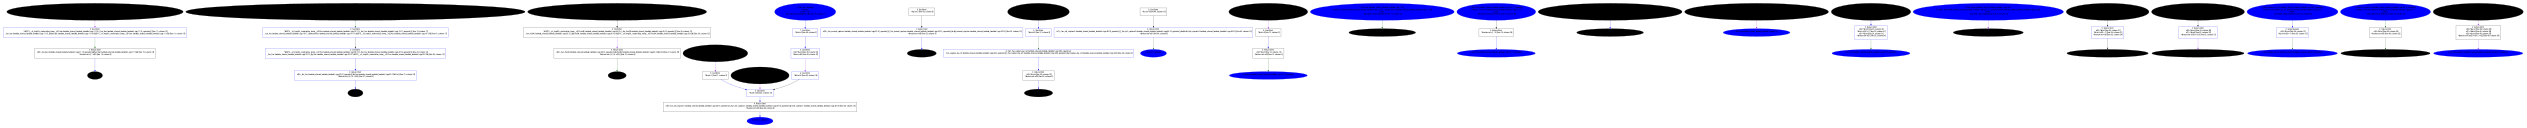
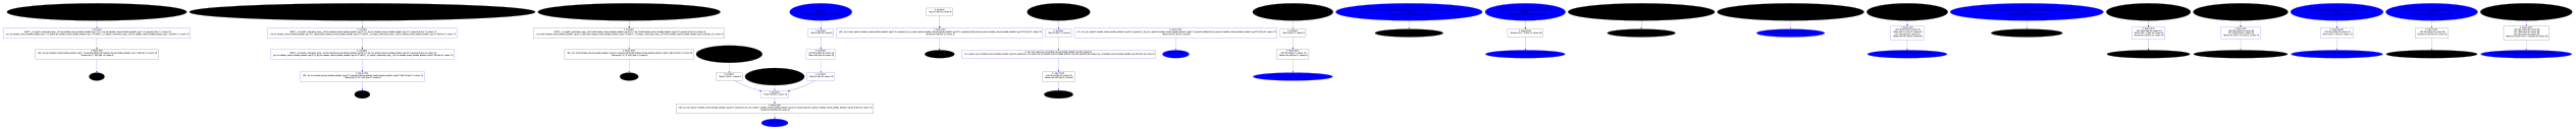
  digraph {
    fontname="Roboto Condensed"
    node [color=black fontname="Roboto Condensed" style=filled]
    edge [color=blue fontname="Roboto Condensed"]
    n1 [label="1: Start bar\nFormals: \nLocals:  func:bar::lambda_shared_lambda_lambda1.cpp:11:15 0$?%__sil_tmpSIL_materialize_temp__n$1:bar::lambda_shared_lambda_lambda1.cpp:11:15 \n   DECLARE_LOCALS(&return,&func,&0$?%__sil_tmpSIL_materialize_temp__n$1); [line 10, column 1]\n "]
    n2 [color=blue label="4:  DeclStmt \n   *&0$?%__sil_tmpSIL_materialize_temp__n$1:bar::lambda_shared_lambda_lambda1.cpp:11:15=(_fun_bar::lambda_shared_lambda_lambda1.cpp:11:15_operator()) [line 11, column 15]\n  _fun_bar::lambda_shared_lambda_lambda1.cpp:11:15_(&func:bar::lambda_shared_lambda_lambda1.cpp:11:15*,&0$?%__sil_tmpSIL_materialize_temp__n$1:bar::lambda_shared_lambda_lambda1.cpp:11:15&) [line 11, column 15]\n " shape=box style=""]
    n3 [label="3:  Return Stmt \n   n$0=_fun_bar::lambda_shared_lambda_lambda1.cpp:11:15_operator()(&func:bar::lambda_shared_lambda_lambda1.cpp:11:15&) [line 15, column 14]\n  *&return:int=(7 / n$0) [line 15, column 3]\n " shape=box style=""]
    n4 [label="2: Exit bar \n  "]
    n5 [label="1: Start foo\nFormals: \nLocals:  y:foo::lambda_shared_lambda_lambda1.cpp:20:12 0$?%__sil_tmpSIL_materialize_temp__n$1:foo::lambda_shared_lambda_lambda1.cpp:20:12 unused:foo::lambda_shared_lambda_lambda1.cpp:19:17 0$?%__sil_tmpSIL_materialize_temp__n$2:foo::lambda_shared_lambda_lambda1.cpp:19:17 \n   DECLARE_LOCALS(&return,&y,&0$?%__sil_tmpSIL_materialize_temp__n$1,&unused,&0$?%__sil_tmpSIL_materialize_temp__n$2); [line 18, column 1]\n "]
    n6 [color=blue label="5:  DeclStmt \n   *&0$?%__sil_tmpSIL_materialize_temp__n$2:foo::lambda_shared_lambda_lambda1.cpp:19:17=(_fun_foo::lambda_shared_lambda_lambda1.cpp:19:17_operator()) [line 19, column 17]\n  _fun_foo::lambda_shared_lambda_lambda1.cpp:19:17_(&unused:foo::lambda_shared_lambda_lambda1.cpp:19:17*,&0$?%__sil_tmpSIL_materialize_temp__n$2:foo::lambda_shared_lambda_lambda1.cpp:19:17&) [line 19, column 17]\n " shape=box style=""]
    n7 [color=blue label="4:  DeclStmt \n   *&0$?%__sil_tmpSIL_materialize_temp__n$1:foo::lambda_shared_lambda_lambda1.cpp:20:12=(_fun_foo::lambda_shared_lambda_lambda1.cpp:20:12_operator()) [line 20, column 12]\n  _fun_foo::lambda_shared_lambda_lambda1.cpp:20:12_(&y:foo::lambda_shared_lambda_lambda1.cpp:20:12*,&0$?%__sil_tmpSIL_materialize_temp__n$1:foo::lambda_shared_lambda_lambda1.cpp:20:12&) [line 20, column 12]\n " shape=box style=""]
    n8 [color=blue label="3:  Return Stmt \n   n$0=_fun_foo::lambda_shared_lambda_lambda1.cpp:20:12_operator()(&y:foo::lambda_shared_lambda_lambda1.cpp:20:12&,3:int) [line 21, column 19]\n  *&return:int=(5 / (4 - n$0)) [line 21, column 3]\n " shape=box style=""]
    n9 [label="2: Exit foo \n  "]
    n10 [label="1: Start fooOK\nFormals: \nLocals:  y:fooOK::lambda_shared_lambda_lambda1.cpp:26:12 0$?%__sil_tmpSIL_materialize_temp__n$1:fooOK::lambda_shared_lambda_lambda1.cpp:26:12 \n   DECLARE_LOCALS(&return,&y,&0$?%__sil_tmpSIL_materialize_temp__n$1); [line 24, column 1]\n "]
    n11 [label="4:  DeclStmt \n   *&0$?%__sil_tmpSIL_materialize_temp__n$1:fooOK::lambda_shared_lambda_lambda1.cpp:26:12=(_fun_fooOK::lambda_shared_lambda_lambda1.cpp:26:12_operator()) [line 26, column 12]\n  _fun_fooOK::lambda_shared_lambda_lambda1.cpp:26:12_(&y:fooOK::lambda_shared_lambda_lambda1.cpp:26:12*,&0$?%__sil_tmpSIL_materialize_temp__n$1:fooOK::lambda_shared_lambda_lambda1.cpp:26:12&) [line 26, column 12]\n " shape=box style=""]
    n12 [label="3:  Return Stmt \n   n$0=_fun_fooOK::lambda_shared_lambda_lambda1.cpp:26:12_operator()(&y:fooOK::lambda_shared_lambda_lambda1.cpp:26:12&,3:int) [line 27, column 19]\n  *&return:int=(5 / (4 - n$0)) [line 27, column 3]\n " shape=box style=""]
    n13 [label="2: Exit fooOK \n  "]
    n14 [label="1: Start normal_capture\nFormals: \nLocals:  y:int x:int \n   DECLARE_LOCALS(&return,&y,&x); [line 30, column 1]\n "]
    n15 [label="5:  DeclStmt \n   *&x:int=1 [line 31, column 3]\n " shape=box style=""]
    n16 [color=blue label="3:  DeclStmt \n   *&i:int=0 [line 43, column 10]\n " shape=box style=""]
    n17 [label="4:  DeclStmt \n   *&y:int=2 [line 32, column 3]\n " shape=box style=""]
    n18 [color=blue label="3:  Return Stmt \n   n$0=_fun_normal_capture::lambda_shared_lambda_lambda1.cpp:33:10_operator()((_fun_normal_capture::lambda_shared_lambda_lambda1.cpp:33:10_operator(),&x,&y):normal_capture::lambda_shared_lambda_lambda1.cpp:33:10) [line 33, column 10]\n  *&return:int=n$0 [line 33, column 3]\n " shape=box style=""]
    n19 [label="2: Exit normal_capture \n  "]
    n20 [label="1: Start capture_by_ref\nFormals: \nLocals:  x:int \n   DECLARE_LOCALS(&return,&x); [line 36, column 1]\n "]
    n21 [color=blue label="5:  DeclStmt \n   *&x:int=0 [line 37, column 3]\n " shape=box style=""]
    n22 [color=blue label="4:  Call _fun_capture_by_ref::lambda_shared_lambda_lambda1.cpp:38:3_operator() \n   _fun_capture_by_ref::lambda_shared_lambda_lambda1.cpp:38:3_operator()((_fun_capture_by_ref::lambda_shared_lambda_lambda1.cpp:38:3_operator(),&x):capture_by_ref::lambda_shared_lambda_lambda1.cpp:38:3) [line 38, column 3]\n " shape=box style=""]
    n23 [label="3:  Return Stmt \n   n$0=*&x:int [line 39, column 10]\n  *&return:int=n$0 [line 39, column 3]\n " shape=box style=""]
    n24 [label="2: Exit capture_by_ref \n  "]
    n25 [label="1: Start init_capture1\nFormals: \nLocals:  \n   DECLARE_LOCALS(&return); [line 42, column 1]\n "]
    n26 [label="4:  Return Stmt \n   n$0=_fun_init_capture1::lambda_shared_lambda_lambda1.cpp:43:10_operator()((_fun_init_capture1::lambda_shared_lambda_lambda1.cpp:43:10_operator(),&i):init_capture1::lambda_shared_lambda_lambda1.cpp:43:10) [line 43, column 10]\n  *&return:int=n$0 [line 43, column 3]\n " shape=box style=""]
    n27 [color=blue label="2: Exit init_capture1 \n  "]
    n28 [color=blue label="1: Start init_capture2\nFormals: \nLocals:  i:int \n   DECLARE_LOCALS(&return,&i); [line 47, column 1]\n "]
    n29 [color=blue label="7:  DeclStmt \n   *&i:int=0 [line 48, column 3]\n " shape=box style=""]
    n30 [color=blue label="5:  DeclStmt \n   n$0=*&i:int [line 49, column 16]\n  *&a:int=n$0 [line 49, column 10]\n " shape=box style=""]
    n31 [color=blue label="4:  DeclStmt \n   *&b:int=0 [line 49, column 10]\n " shape=box style=""]
    n32 [color=blue label="2: Exit init_capture2 \n  "]
-   n33 [label="3:  DeclStmt \n   *&c:int=3 [line 49, column 10]\n " shape=box style=""]
    n34 [color=blue label="6:  Return Stmt \n   n$1=_fun_init_capture2::lambda_shared_lambda_lambda1.cpp:49:10_operator()((_fun_init_capture2::lambda_shared_lambda_lambda1.cpp:49:10_operator(),&a,&b,&c):init_capture2::lambda_shared_lambda_lambda1.cpp:49:10) [line 49, column 10]\n  *&return:int=n$1 [line 49, column 3]\n " shape=box style=""]
    n35 [label="1: Start bar::lambda_shared_lambda_lambda1.cpp:11:15_operator()\nFormals:  this:bar::lambda_shared_lambda_lambda1.cpp:11:15*\nLocals:  i:int \n   DECLARE_LOCALS(&return,&i); [line 11, column 18]\n "]
    n36 [label="4:  DeclStmt \n   *&i:int=0 [line 12, column 5]\n " shape=box style=""]
    n37 [label="3:  Return Stmt \n   n$0=*&i:int [line 13, column 12]\n  *&return:int=n$0 [line 13, column 5]\n " shape=box style=""]
    n38 [color=blue label="2: Exit bar::lambda_shared_lambda_lambda1.cpp:11:15_operator() \n  "]
    n39 [color=blue label="1: Start bar::lambda_shared_lambda_lambda1.cpp:11:15_\nFormals:  this:bar::lambda_shared_lambda_lambda1.cpp:11:15* __param_0:bar::lambda_shared_lambda_lambda1.cpp:11:15&\nLocals:  \n   DECLARE_LOCALS(&return); [line 11, column 15]\n "]
    n40 [label="2: Exit bar::lambda_shared_lambda_lambda1.cpp:11:15_ \n  "]
    n41 [color=blue label="1: Start foo::lambda_shared_lambda_lambda1.cpp:19:17_operator()\nFormals:  this:foo::lambda_shared_lambda_lambda1.cpp:19:17*\nLocals:  \n   DECLARE_LOCALS(&return); [line 19, column 20]\n "]
    n42 [label="3:  Return Stmt \n   *&return:int=(1 / 0) [line 19, column 24]\n " shape=box style=""]
    n43 [color=blue label="2: Exit foo::lambda_shared_lambda_lambda1.cpp:19:17_operator() \n  "]
    n44 [label="1: Start foo::lambda_shared_lambda_lambda1.cpp:19:17_\nFormals:  this:foo::lambda_shared_lambda_lambda1.cpp:19:17* __param_0:foo::lambda_shared_lambda_lambda1.cpp:19:17&\nLocals:  \n   DECLARE_LOCALS(&return); [line 19, column 17]\n "]
    n45 [label="2: Exit foo::lambda_shared_lambda_lambda1.cpp:19:17_ \n  "]
    n46 [label="1: Start foo::lambda_shared_lambda_lambda1.cpp:20:12_\nFormals:  this:foo::lambda_shared_lambda_lambda1.cpp:20:12* __param_0:foo::lambda_shared_lambda_lambda1.cpp:20:12&\nLocals:  \n   DECLARE_LOCALS(&return); [line 20, column 12]\n "]
    n47 [color=blue label="2: Exit foo::lambda_shared_lambda_lambda1.cpp:20:12_ \n  "]
    n48 [label="1: Start foo::lambda_shared_lambda_lambda1.cpp:20:12_operator()\nFormals:  this:foo::lambda_shared_lambda_lambda1.cpp:20:12* i:int\nLocals:  \n   DECLARE_LOCALS(&return); [line 20, column 20]\n "]
    n49 [color=blue label="3:  Return Stmt \n   n$0=*&i:int [line 20, column 31]\n  *&i:int=(n$0 + 1) [line 20, column 31]\n  n$1=*&i:int [line 20, column 31]\n  *&return:int=n$1 [line 20, column 24]\n " shape=box style=""]
    n50 [color=blue label="2: Exit foo::lambda_shared_lambda_lambda1.cpp:20:12_operator() \n  "]
    n51 [color=blue label="1: Start fooOK::lambda_shared_lambda_lambda1.cpp:26:12_\nFormals:  this:fooOK::lambda_shared_lambda_lambda1.cpp:26:12* __param_0:fooOK::lambda_shared_lambda_lambda1.cpp:26:12&\nLocals:  \n   DECLARE_LOCALS(&return); [line 26, column 12]\n "]
    n52 [label="2: Exit fooOK::lambda_shared_lambda_lambda1.cpp:26:12_ \n  "]
    n53 [label="1: Start fooOK::lambda_shared_lambda_lambda1.cpp:26:12_operator()\nFormals:  this:fooOK::lambda_shared_lambda_lambda1.cpp:26:12* i:int\nLocals:  \n   DECLARE_LOCALS(&return); [line 26, column 20]\n "]
    n54 [color=blue label="3:  Return Stmt \n   n$0=*&i:int [line 26, column 31]\n  *&i:int=(n$0 + 1) [line 26, column 31]\n  *&return:int=n$0 [line 26, column 24]\n " shape=box style=""]
    n55 [label="2: Exit fooOK::lambda_shared_lambda_lambda1.cpp:26:12_operator() \n  "]
    n56 [label="1: Start normal_capture::lambda_shared_lambda_lambda1.cpp:33:10_operator()\nFormals:  this:normal_capture::lambda_shared_lambda_lambda1.cpp:33:10*\nLocals:  \n   DECLARE_LOCALS(&return); [line 33, column 17]\n "]
    n57 [color=blue label="3:  Return Stmt \n   n$0=*&x:int [line 33, column 28]\n  n$1=*&y:int [line 33, column 32]\n  *&return:int=(n$0 + n$1) [line 33, column 21]\n " shape=box style=""]
    n58 [label="2: Exit normal_capture::lambda_shared_lambda_lambda1.cpp:33:10_operator() \n  "]
    n59 [color=blue label="1: Start capture_by_ref::lambda_shared_lambda_lambda1.cpp:38:3_operator()\nFormals:  this:capture_by_ref::lambda_shared_lambda_lambda1.cpp:38:3*\nLocals:  \n   DECLARE_LOCALS(&return); [line 38, column 8]\n "]
    n60 [color=blue label="3:  UnaryOperator \n   n$0=*&x:int [line 38, column 12]\n  *&x:int=(n$0 + 1) [line 38, column 12]\n " shape=box style=""]
    n61 [color=blue label="2: Exit capture_by_ref::lambda_shared_lambda_lambda1.cpp:38:3_operator() \n  "]
    n62 [color=blue label="1: Start init_capture1::lambda_shared_lambda_lambda1.cpp:43:10_operator()\nFormals:  this:init_capture1::lambda_shared_lambda_lambda1.cpp:43:10*\nLocals:  \n   DECLARE_LOCALS(&return); [line 43, column 18]\n "]
    n63 [label="3:  Return Stmt \n   n$0=*&i:int [line 43, column 29]\n  *&return:int=n$0 [line 43, column 22]\n " shape=box style=""]
    n64 [label="2: Exit init_capture1::lambda_shared_lambda_lambda1.cpp:43:10_operator() \n  "]
    n65 [label="1: Start init_capture2::lambda_shared_lambda_lambda1.cpp:49:10_operator()\nFormals:  this:init_capture2::lambda_shared_lambda_lambda1.cpp:49:10*\nLocals:  \n   DECLARE_LOCALS(&return); [line 49, column 34]\n "]
    n66 [label="3:  Return Stmt \n   n$0=*&a:int [line 49, column 45]\n  n$1=*&b:int [line 49, column 49]\n  n$2=*&c:int [line 49, column 53]\n  *&return:int=((n$0 + n$1) + n$2) [line 49, column 38]\n " shape=box style=""]
    n67 [color=blue label="2: Exit init_capture2::lambda_shared_lambda_lambda1.cpp:49:10_operator() \n  "]
    n1 -> n2 [color=purple]
    n2 -> n3 [color=darkgreen]
    n3 -> n4
    n5 -> n6 [color=darkgreen]
    n6 -> n7 [color=black]
    n7 -> n8
    n8 -> n9
    n10 -> n11 [color=black]
    n11 -> n12 [color=purple]
    n12 -> n13 [color=darkgreen]
    n14 -> n15 [color=purple]
    n15 -> n16
    n16 -> n26
    n17 -> n18 [color=black]
    n18 -> n19
    n20 -> n21
    n21 -> n22 [color=darkgreen]
    n22 -> n23
    n23 -> n24
    n25 -> n16 [color=purple]
    n26 -> n27
    n28 -> n29
    n29 -> n30
    n30 -> n31 [color=purple]
    n31 -> n16 [color=black]
-   n33 -> n34 [color=black]
    n34 -> n32 [color=darkgreen]
    n35 -> n36 [color=purple]
    n36 -> n37
    n37 -> n38 [color=darkgreen]
    n39 -> n40 [color=darkgreen]
    n41 -> n42 [color=black]
    n42 -> n43
    n44 -> n45
    n46 -> n47 [color=purple]
    n48 -> n49
    n49 -> n50 [color=darkgreen]
    n51 -> n52 [color=purple]
    n53 -> n54 [color=black]
    n54 -> n55 [color=black]
    n56 -> n57 [color=black]
    n57 -> n58 [color=purple]
    n59 -> n60
    n60 -> n61 [color=darkgreen]
    n62 -> n63 [color=darkgreen]
    n63 -> n64 [color=darkgreen]
    n65 -> n66 [color=purple]
    n66 -> n67 [color=purple]
  }
